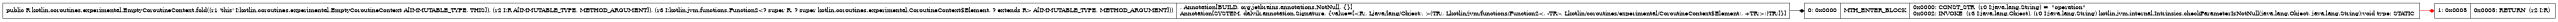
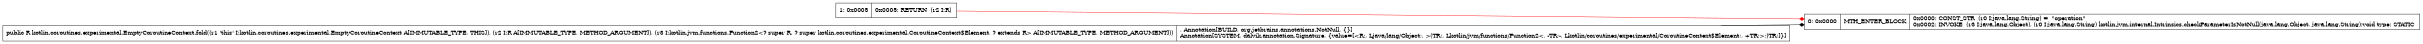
  digraph {
    rankdir=LR
    node [shape=record]
    edge [arrowhead=diamond]
    n1 [label="{0\:\ 0x0000|MTH_ENTER_BLOCK\l|0x0000: CONST_STR  (r0 I:java.lang.String) =  \"operation\" \l0x0002: INVOKE  (r3 I:java.lang.Object), (r0 I:java.lang.String) kotlin.jvm.internal.Intrinsics.checkParameterIsNotNull(java.lang.Object, java.lang.String):void type: STATIC \l}"]
    n2 [label="{1\:\ 0x0005|0x0005: RETURN  (r2 I:R) \l}"]
    n3 [label="{public R kotlin.coroutines.experimental.EmptyCoroutineContext.fold((r1 'this' I:kotlin.coroutines.experimental.EmptyCoroutineContext A[IMMUTABLE_TYPE, THIS]), (r2 I:R A[IMMUTABLE_TYPE, METHOD_ARGUMENT]), (r3 I:kotlin.jvm.functions.Function2\<? super R, ? super kotlin.coroutines.experimental.CoroutineContext$Element, ? extends R\> A[IMMUTABLE_TYPE, METHOD_ARGUMENT]))  | , Annotation[BUILD, org.jetbrains.annotations.NotNull, \{\}]\lAnnotation[SYSTEM, dalvik.annotation.Signature, \{value=[\<R:, Ljava\/lang\/Object;, \>(TR;, Lkotlin\/jvm\/functions\/Function2\<, \-TR;\-, Lkotlin\/coroutines\/experimental\/CoroutineContext$Element;, +TR;\>;)TR;]\}]\l}"]
-   n1 -> n2 [color=red]
+   n2 -> n1 [color=red]
    n3 -> n1 [color=black]
  }
